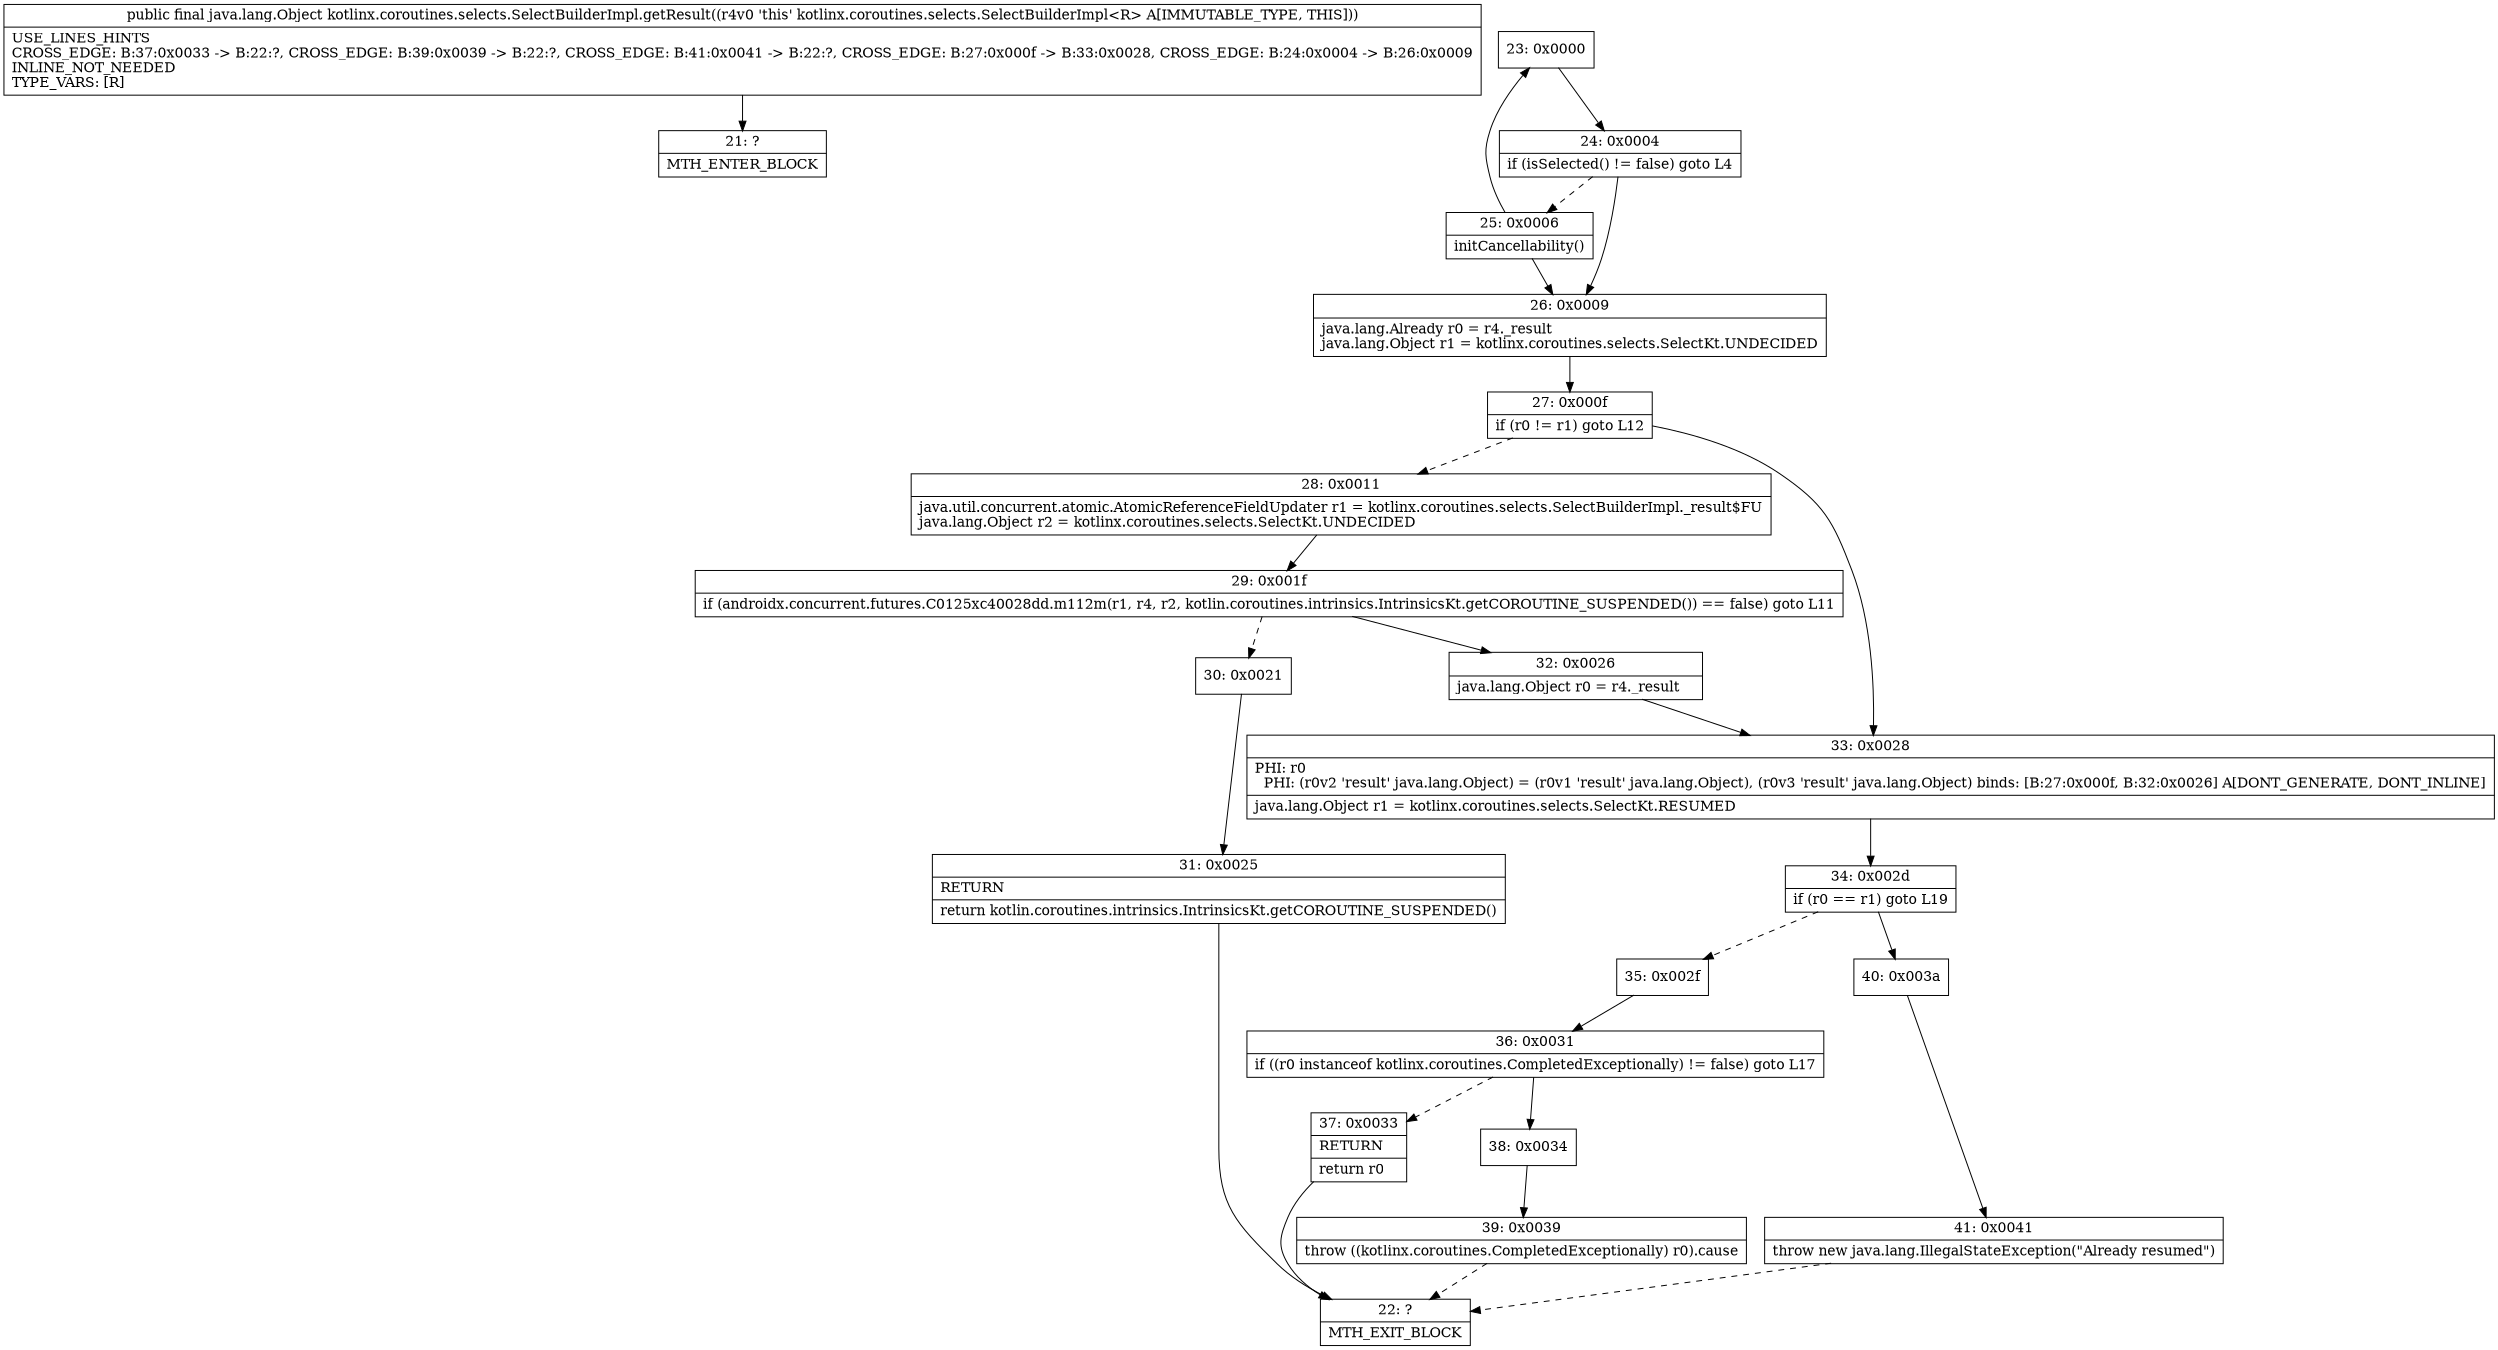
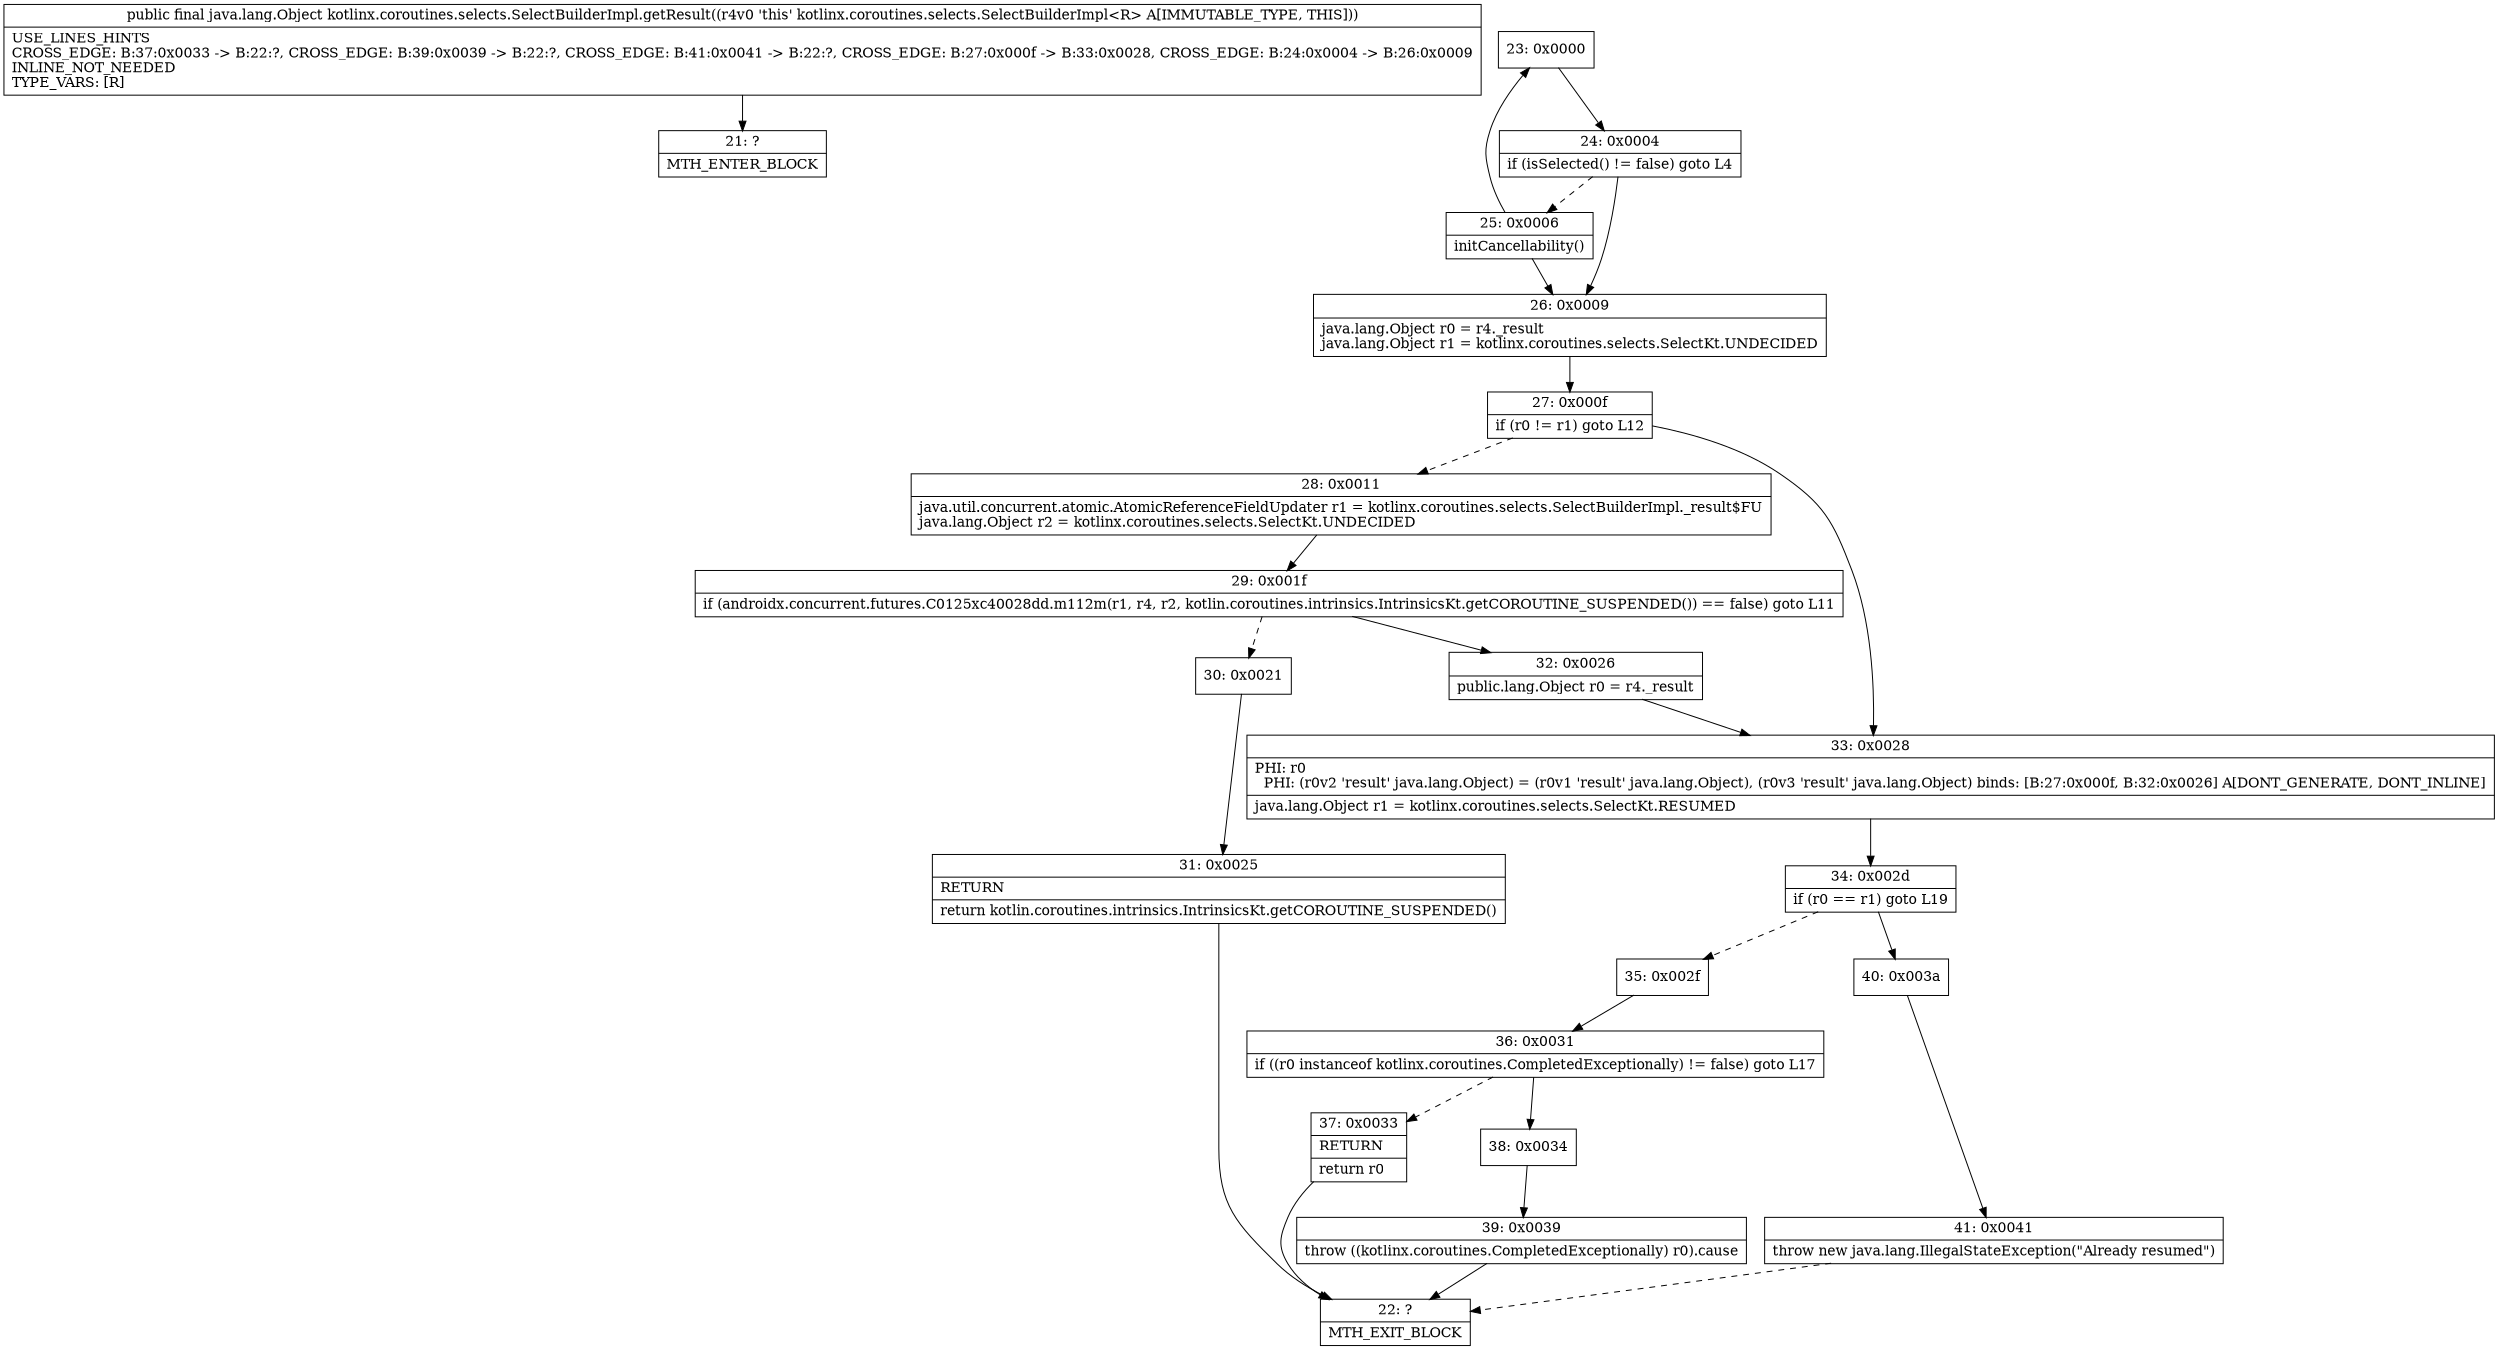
  digraph {
    node [shape=record]
    n1 [label="{21\:\ ?|MTH_ENTER_BLOCK\l}"]
    n2 [label="{23\:\ 0x0000}"]
    n3 [label="{24\:\ 0x0004|if (isSelected() != false) goto L4\l}"]
    n4 [label="{25\:\ 0x0006|initCancellability()\l}"]
-   n5 [label="{26\:\ 0x0009|java.lang.Already r0 = r4._result\ljava.lang.Object r1 = kotlinx.coroutines.selects.SelectKt.UNDECIDED\l}"]
+   n5 [label="{26\:\ 0x0009|java.lang.Object r0 = r4._result\ljava.lang.Object r1 = kotlinx.coroutines.selects.SelectKt.UNDECIDED\l}"]
    n6 [label="{27\:\ 0x000f|if (r0 != r1) goto L12\l}"]
    n7 [label="{28\:\ 0x0011|java.util.concurrent.atomic.AtomicReferenceFieldUpdater r1 = kotlinx.coroutines.selects.SelectBuilderImpl._result$FU\ljava.lang.Object r2 = kotlinx.coroutines.selects.SelectKt.UNDECIDED\l}"]
    n8 [label="{33\:\ 0x0028|PHI: r0 \l  PHI: (r0v2 'result' java.lang.Object) = (r0v1 'result' java.lang.Object), (r0v3 'result' java.lang.Object) binds: [B:27:0x000f, B:32:0x0026] A[DONT_GENERATE, DONT_INLINE]\l|java.lang.Object r1 = kotlinx.coroutines.selects.SelectKt.RESUMED\l}"]
    n9 [label="{29\:\ 0x001f|if (androidx.concurrent.futures.C0125xc40028dd.m112m(r1, r4, r2, kotlin.coroutines.intrinsics.IntrinsicsKt.getCOROUTINE_SUSPENDED()) == false) goto L11\l}"]
    n10 [label="{34\:\ 0x002d|if (r0 == r1) goto L19\l}"]
    n11 [label="{30\:\ 0x0021}"]
-   n12 [label="{32\:\ 0x0026|java.lang.Object r0 = r4._result\l}"]
+   n12 [label="{32\:\ 0x0026|public.lang.Object r0 = r4._result\l}"]
    n13 [label="{31\:\ 0x0025|RETURN\l|return kotlin.coroutines.intrinsics.IntrinsicsKt.getCOROUTINE_SUSPENDED()\l}"]
    n14 [label="{22\:\ ?|MTH_EXIT_BLOCK\l}"]
    n15 [label="{35\:\ 0x002f}"]
    n16 [label="{40\:\ 0x003a}"]
    n17 [label="{36\:\ 0x0031|if ((r0 instanceof kotlinx.coroutines.CompletedExceptionally) != false) goto L17\l}"]
    n18 [label="{41\:\ 0x0041|throw new java.lang.IllegalStateException(\"Already resumed\")\l}"]
    n19 [label="{37\:\ 0x0033|RETURN\l|return r0\l}"]
    n20 [label="{38\:\ 0x0034}"]
    n21 [label="{39\:\ 0x0039|throw ((kotlinx.coroutines.CompletedExceptionally) r0).cause\l}"]
    n22 [label="{public final java.lang.Object kotlinx.coroutines.selects.SelectBuilderImpl.getResult((r4v0 'this' kotlinx.coroutines.selects.SelectBuilderImpl\<R\> A[IMMUTABLE_TYPE, THIS]))  | USE_LINES_HINTS\lCROSS_EDGE: B:37:0x0033 \-\> B:22:?, CROSS_EDGE: B:39:0x0039 \-\> B:22:?, CROSS_EDGE: B:41:0x0041 \-\> B:22:?, CROSS_EDGE: B:27:0x000f \-\> B:33:0x0028, CROSS_EDGE: B:24:0x0004 \-\> B:26:0x0009\lINLINE_NOT_NEEDED\lTYPE_VARS: [R]\l}"]
    n2 -> n3
    n3 -> n4 [style=dashed]
    n3 -> n5
    n4 -> n2
    n4 -> n5
    n5 -> n6
    n6 -> n7 [style=dashed]
    n6 -> n8
    n7 -> n9
    n8 -> n10
    n9 -> n11 [style=dashed]
    n9 -> n12
    n10 -> n15 [style=dashed]
    n10 -> n16
    n11 -> n13
    n12 -> n8
    n13 -> n14
    n15 -> n17
    n16 -> n18
    n17 -> n19 [style=dashed]
    n17 -> n20
    n18 -> n14 [style=dashed]
    n19 -> n14
    n20 -> n21
-   n21 -> n14 [style=dashed]
+   n21 -> n14
    n22 -> n1
  }
